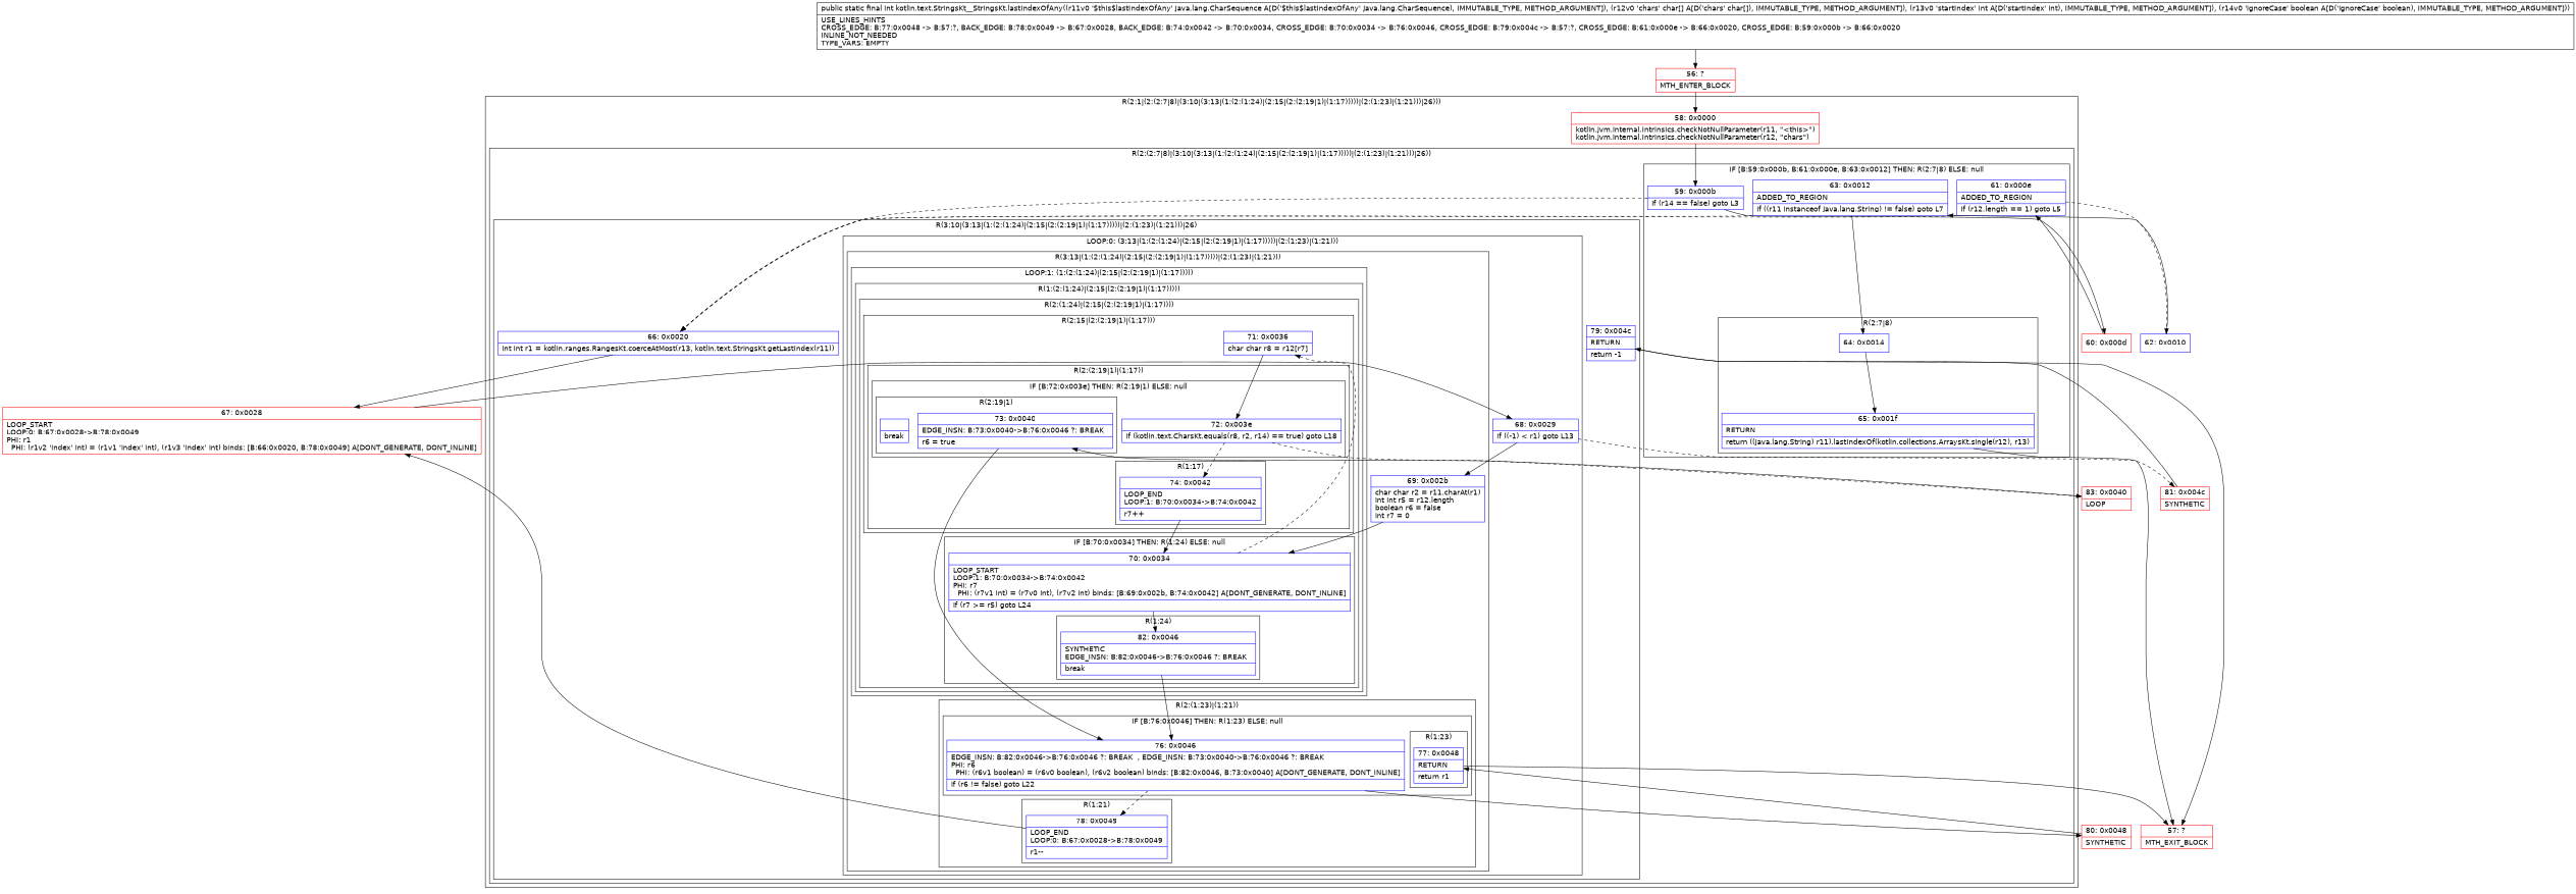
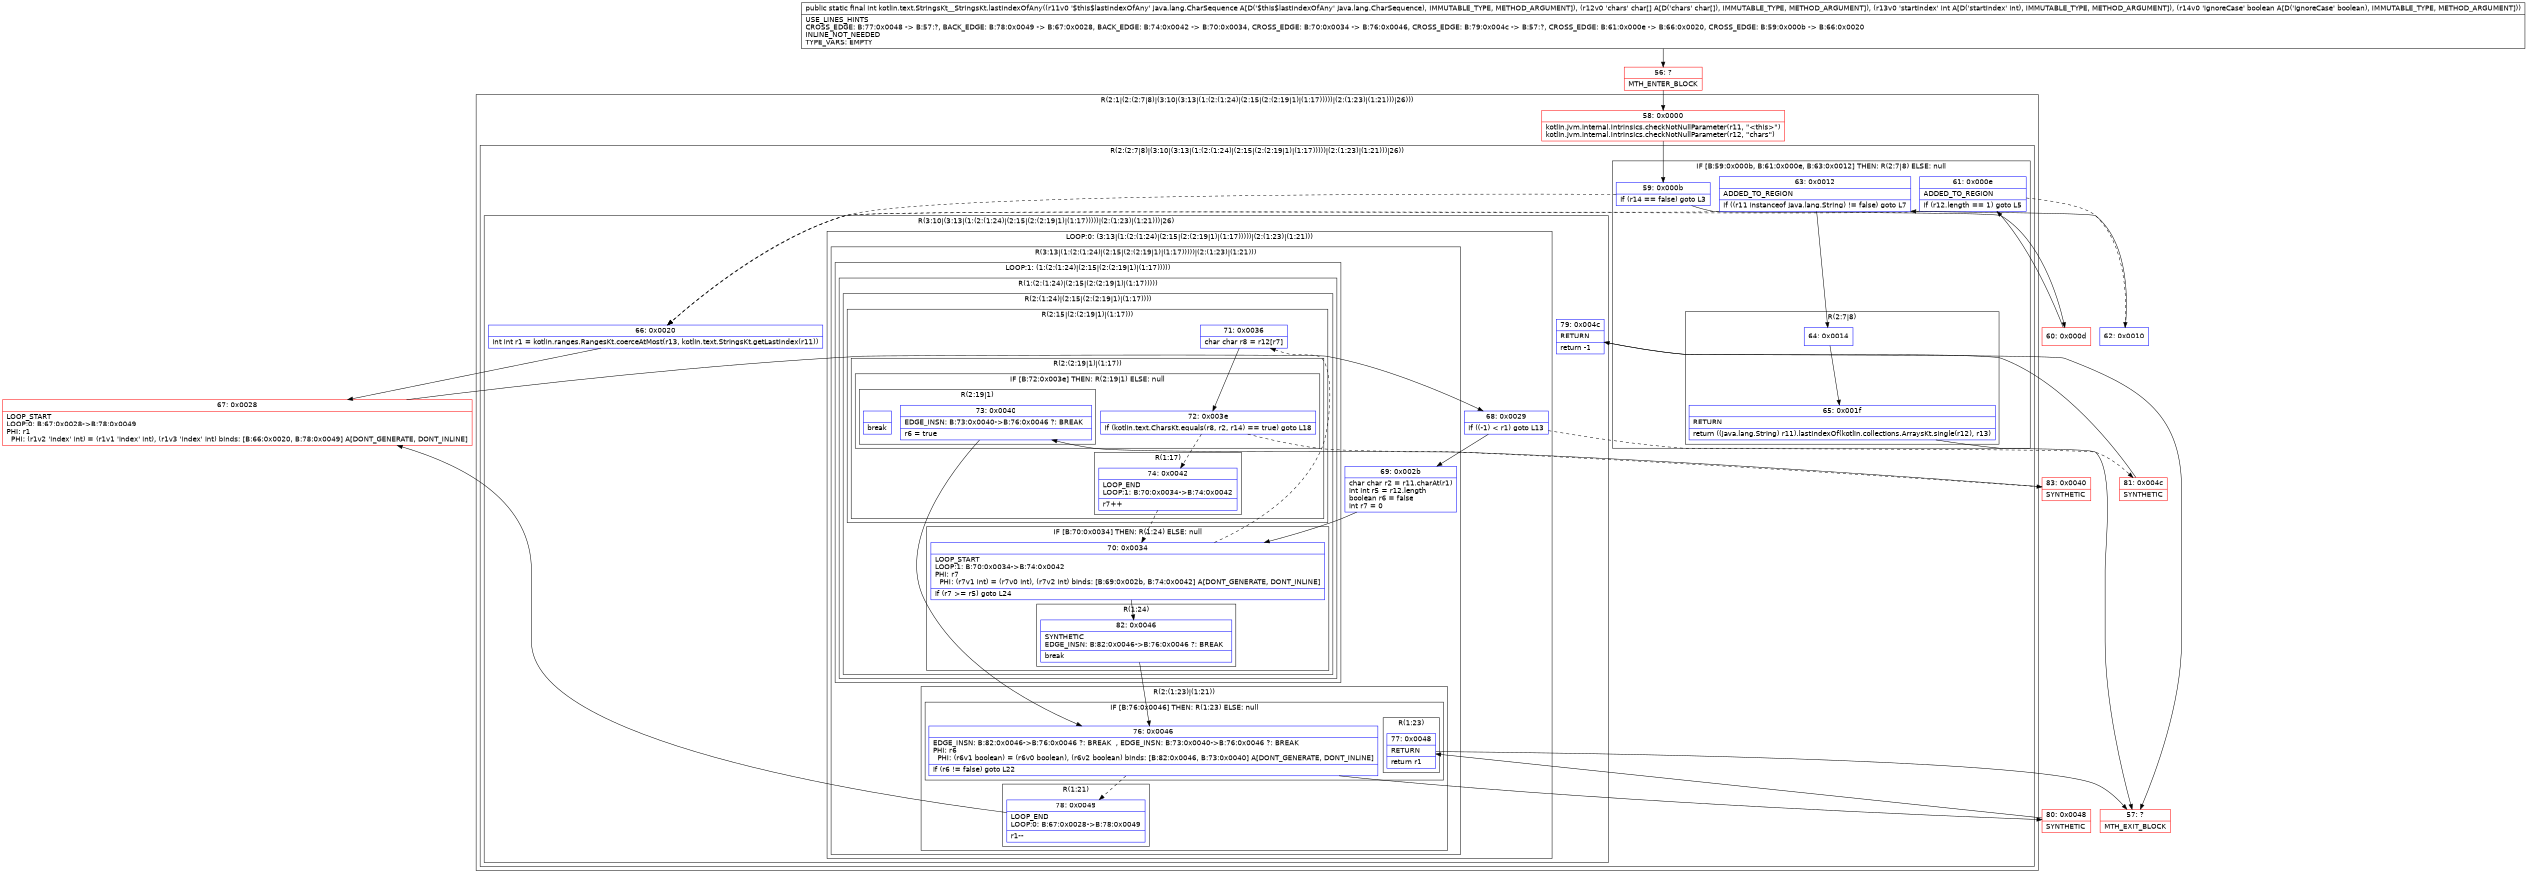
  digraph {
    fontname="DejaVu Sans"
    node [color=blue fontname="DejaVu Sans" shape=record]
    edge [fontname="DejaVu Sans"]
    n1 [label="{64\:\ 0x0014}"]
    n2 [label="{65\:\ 0x001f|RETURN\l|return ((java.lang.String) r11).lastIndexOf(kotlin.collections.ArraysKt.single(r12), r13)\l}"]
    n3 [label="{59\:\ 0x000b|if (r14 == false) goto L3\l}"]
    n4 [label="{61\:\ 0x000e|ADDED_TO_REGION\l|if (r12.length == 1) goto L5\l}"]
    n5 [label="{63\:\ 0x0012|ADDED_TO_REGION\l|if ((r11 instanceof java.lang.String) != false) goto L7\l}"]
    n6 [label="{82\:\ 0x0046|SYNTHETIC\lEDGE_INSN: B:82:0x0046\-\>B:76:0x0046 ?: BREAK  \l|break\l}"]
    n7 [label="{70\:\ 0x0034|LOOP_START\lLOOP:1: B:70:0x0034\-\>B:74:0x0042\lPHI: r7 \l  PHI: (r7v1 int) = (r7v0 int), (r7v2 int) binds: [B:69:0x002b, B:74:0x0042] A[DONT_GENERATE, DONT_INLINE]\l|if (r7 \>= r5) goto L24\l}"]
    n8 [label="{73\:\ 0x0040|EDGE_INSN: B:73:0x0040\-\>B:76:0x0046 ?: BREAK  \l|r6 = true\l}"]
    n9 [label="{|break\l}"]
    n10 [label="{72\:\ 0x003e|if (kotlin.text.CharsKt.equals(r8, r2, r14) == true) goto L18\l}"]
    n11 [label="{74\:\ 0x0042|LOOP_END\lLOOP:1: B:70:0x0034\-\>B:74:0x0042\l|r7++\l}"]
    n12 [label="{71\:\ 0x0036|char char r8 = r12[r7]\l}"]
    n13 [label="{77\:\ 0x0048|RETURN\l|return r1\l}"]
    n14 [label="{76\:\ 0x0046|EDGE_INSN: B:82:0x0046\-\>B:76:0x0046 ?: BREAK  , EDGE_INSN: B:73:0x0040\-\>B:76:0x0046 ?: BREAK  \lPHI: r6 \l  PHI: (r6v1 boolean) = (r6v0 boolean), (r6v2 boolean) binds: [B:82:0x0046, B:73:0x0040] A[DONT_GENERATE, DONT_INLINE]\l|if (r6 != false) goto L22\l}"]
    n15 [label="{78\:\ 0x0049|LOOP_END\lLOOP:0: B:67:0x0028\-\>B:78:0x0049\l|r1\-\-\l}"]
    n16 [label="{69\:\ 0x002b|char char r2 = r11.charAt(r1)\lint int r5 = r12.length\lboolean r6 = false\lint r7 = 0\l}"]
    n17 [label="{68\:\ 0x0029|if ((\-1) \< r1) goto L13\l}"]
    n18 [label="{66\:\ 0x0020|int int r1 = kotlin.ranges.RangesKt.coerceAtMost(r13, kotlin.text.StringsKt.getLastIndex(r11))\l}"]
    n19 [label="{79\:\ 0x004c|RETURN\l|return \-1\l}"]
    n20 [color=red label="{58\:\ 0x0000|kotlin.jvm.internal.Intrinsics.checkNotNullParameter(r11, \"\<this\>\")\lkotlin.jvm.internal.Intrinsics.checkNotNullParameter(r12, \"chars\")\l}"]
    n21 [color=red label="{57\:\ ?|MTH_EXIT_BLOCK\l}"]
    n22 [color=red label="{60\:\ 0x000d}"]
    n23 [label="{62\:\ 0x0010}"]
-   n24 [color=red label="{83\:\ 0x0040|LOOP\l}"]
+   n24 [color=red label="{83\:\ 0x0040|SYNTHETIC\l}"]
    n25 [color=red label="{80\:\ 0x0048|SYNTHETIC\l}"]
    n26 [color=red label="{67\:\ 0x0028|LOOP_START\lLOOP:0: B:67:0x0028\-\>B:78:0x0049\lPHI: r1 \l  PHI: (r1v2 'index' int) = (r1v1 'index' int), (r1v3 'index' int) binds: [B:66:0x0020, B:78:0x0049] A[DONT_GENERATE, DONT_INLINE]\l}"]
    n27 [color=red label="{81\:\ 0x004c|SYNTHETIC\l}"]
    n28 [color=red label="{56\:\ ?|MTH_ENTER_BLOCK\l}"]
    n29 [label="{public static final int kotlin.text.StringsKt__StringsKt.lastIndexOfAny((r11v0 '$this$lastIndexOfAny' java.lang.CharSequence A[D('$this$lastIndexOfAny' java.lang.CharSequence), IMMUTABLE_TYPE, METHOD_ARGUMENT]), (r12v0 'chars' char[] A[D('chars' char[]), IMMUTABLE_TYPE, METHOD_ARGUMENT]), (r13v0 'startIndex' int A[D('startIndex' int), IMMUTABLE_TYPE, METHOD_ARGUMENT]), (r14v0 'ignoreCase' boolean A[D('ignoreCase' boolean), IMMUTABLE_TYPE, METHOD_ARGUMENT]))  | USE_LINES_HINTS\lCROSS_EDGE: B:77:0x0048 \-\> B:57:?, BACK_EDGE: B:78:0x0049 \-\> B:67:0x0028, BACK_EDGE: B:74:0x0042 \-\> B:70:0x0034, CROSS_EDGE: B:70:0x0034 \-\> B:76:0x0046, CROSS_EDGE: B:79:0x004c \-\> B:57:?, CROSS_EDGE: B:61:0x000e \-\> B:66:0x0020, CROSS_EDGE: B:59:0x000b \-\> B:66:0x0020\lINLINE_NOT_NEEDED\lTYPE_VARS: EMPTY\l}" color=""]
    subgraph cluster_1 {
      label="R(2:1|(2:(2:7|8)|(3:10|(3:13|(1:(2:(1:24)|(2:15|(2:(2:19|1)|(1:17)))))|(2:(1:23)|(1:21)))|26)))"
      n20
      subgraph cluster_2 {
        label="R(2:(2:7|8)|(3:10|(3:13|(1:(2:(1:24)|(2:15|(2:(2:19|1)|(1:17)))))|(2:(1:23)|(1:21)))|26))"
        subgraph cluster_3 {
          label="IF [B:59:0x000b, B:61:0x000e, B:63:0x0012] THEN: R(2:7|8) ELSE: null"
          n3
          n4
          n5
          subgraph cluster_4 {
            label="R(2:7|8)"
            n1
            n2
          }
        }
        subgraph cluster_5 {
          label="R(3:10|(3:13|(1:(2:(1:24)|(2:15|(2:(2:19|1)|(1:17)))))|(2:(1:23)|(1:21)))|26)"
          n18
          n19
          subgraph cluster_6 {
            label="LOOP:0: (3:13|(1:(2:(1:24)|(2:15|(2:(2:19|1)|(1:17)))))|(2:(1:23)|(1:21)))"
            n17
            subgraph cluster_7 {
              label="R(3:13|(1:(2:(1:24)|(2:15|(2:(2:19|1)|(1:17)))))|(2:(1:23)|(1:21)))"
              n16
              subgraph cluster_8 {
                label="LOOP:1: (1:(2:(1:24)|(2:15|(2:(2:19|1)|(1:17)))))"
                subgraph cluster_9 {
                  label="R(1:(2:(1:24)|(2:15|(2:(2:19|1)|(1:17)))))"
                  subgraph cluster_10 {
                    label="R(2:(1:24)|(2:15|(2:(2:19|1)|(1:17))))"
                    subgraph cluster_11 {
                      label="IF [B:70:0x0034] THEN: R(1:24) ELSE: null"
                      n7
                      subgraph cluster_12 {
                        label="R(1:24)"
                        n6
                      }
                    }
                    subgraph cluster_13 {
                      label="R(2:15|(2:(2:19|1)|(1:17)))"
                      n12
                      subgraph cluster_14 {
                        label="R(2:(2:19|1)|(1:17))"
                        subgraph cluster_15 {
                          label="IF [B:72:0x003e] THEN: R(2:19|1) ELSE: null"
                          n10
                          subgraph cluster_16 {
                            label="R(2:19|1)"
                            n8
                            n9
                          }
                        }
                        subgraph cluster_17 {
                          label="R(1:17)"
                          n11
                        }
                      }
                    }
                  }
                }
              }
              subgraph cluster_18 {
                label="R(2:(1:23)|(1:21))"
                subgraph cluster_19 {
                  label="IF [B:76:0x0046] THEN: R(1:23) ELSE: null"
                  n14
                  subgraph cluster_20 {
                    label="R(1:23)"
                    n13
                  }
                }
                subgraph cluster_21 {
                  label="R(1:21)"
                  n15
                }
              }
            }
          }
        }
      }
    }
    n1 -> n2
    n2 -> n21
    n3 -> n18 [style=dashed]
    n3 -> n22
    n4 -> n18 [style=dashed]
    n4 -> n23 [style=dashed]
    n5 -> n1
    n5 -> n18 [style=dashed]
    n6 -> n14
    n7 -> n6
    n7 -> n12 [style=dashed]
    n8 -> n14
    n10 -> n11 [style=dashed]
    n10 -> n24 [style=dashed]
-   n11 -> n7
+   n11 -> n7 [style=dashed]
    n12 -> n10
    n13 -> n21
    n14 -> n15 [style=dashed]
    n14 -> n25
    n15 -> n26
    n16 -> n7
    n17 -> n16
    n17 -> n27 [style=dashed]
    n18 -> n26
    n19 -> n21
    n20 -> n3
    n22 -> n4
    n23 -> n5
    n24 -> n8
    n25 -> n13
    n26 -> n17
    n27 -> n19
    n28 -> n20
    n29 -> n28
  }
